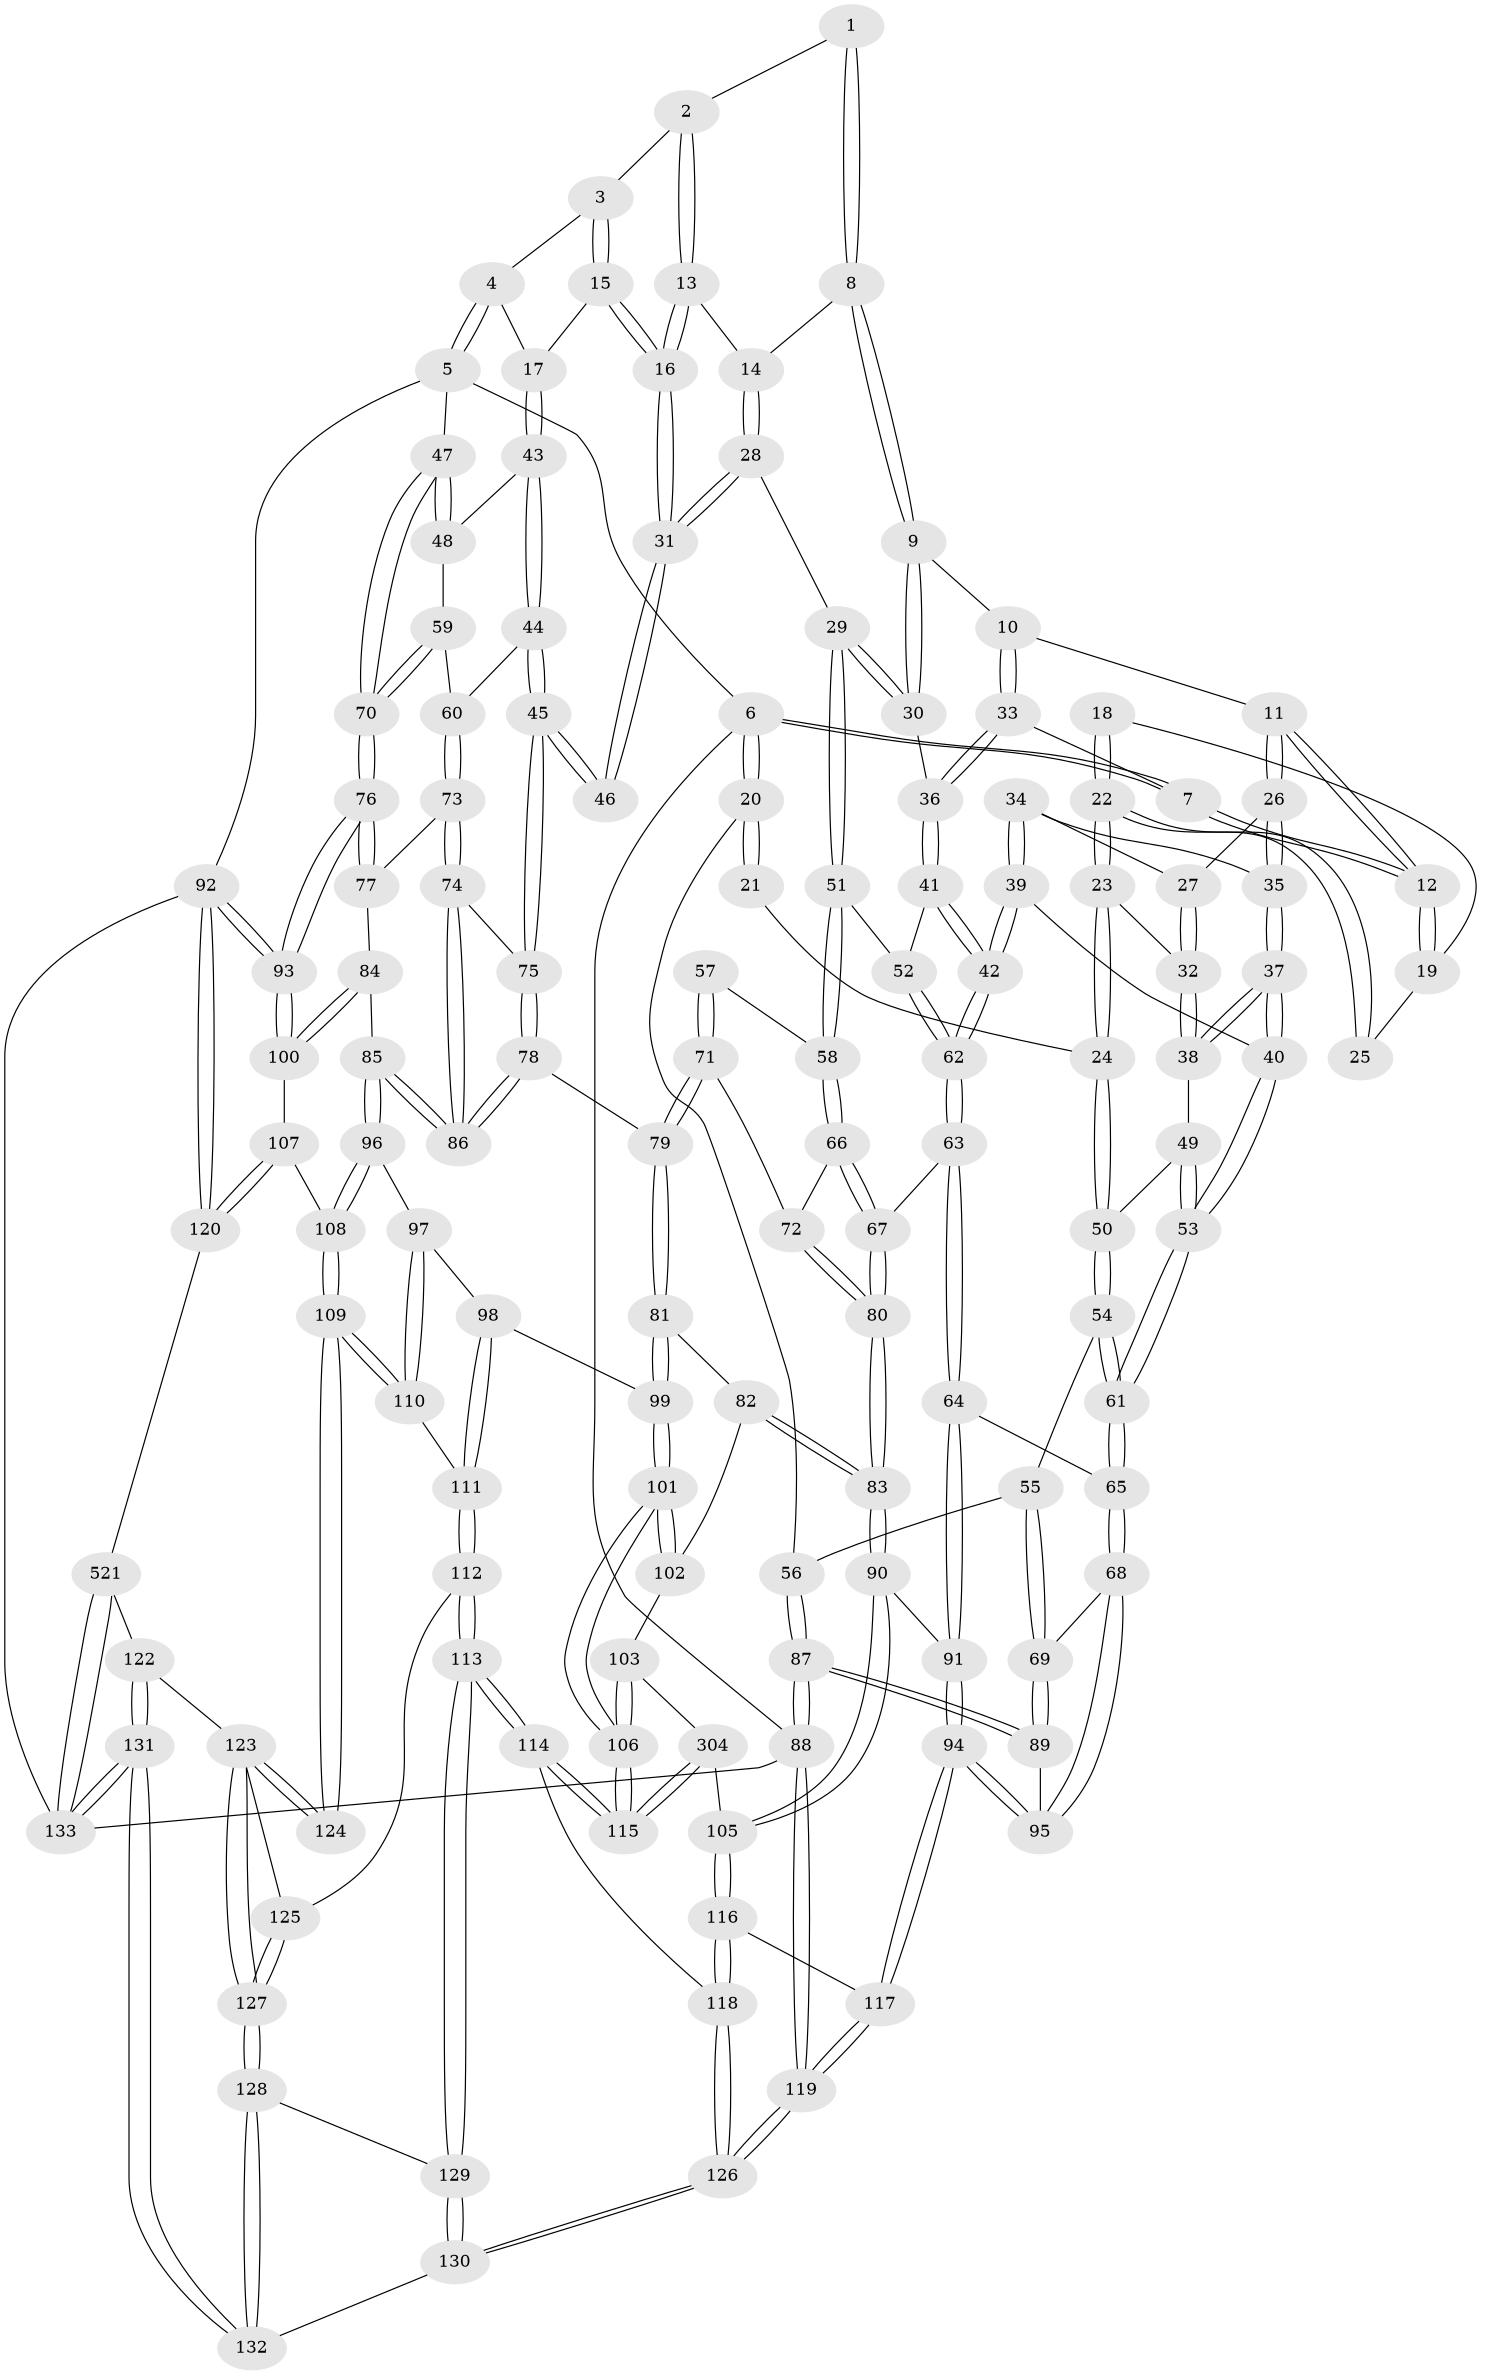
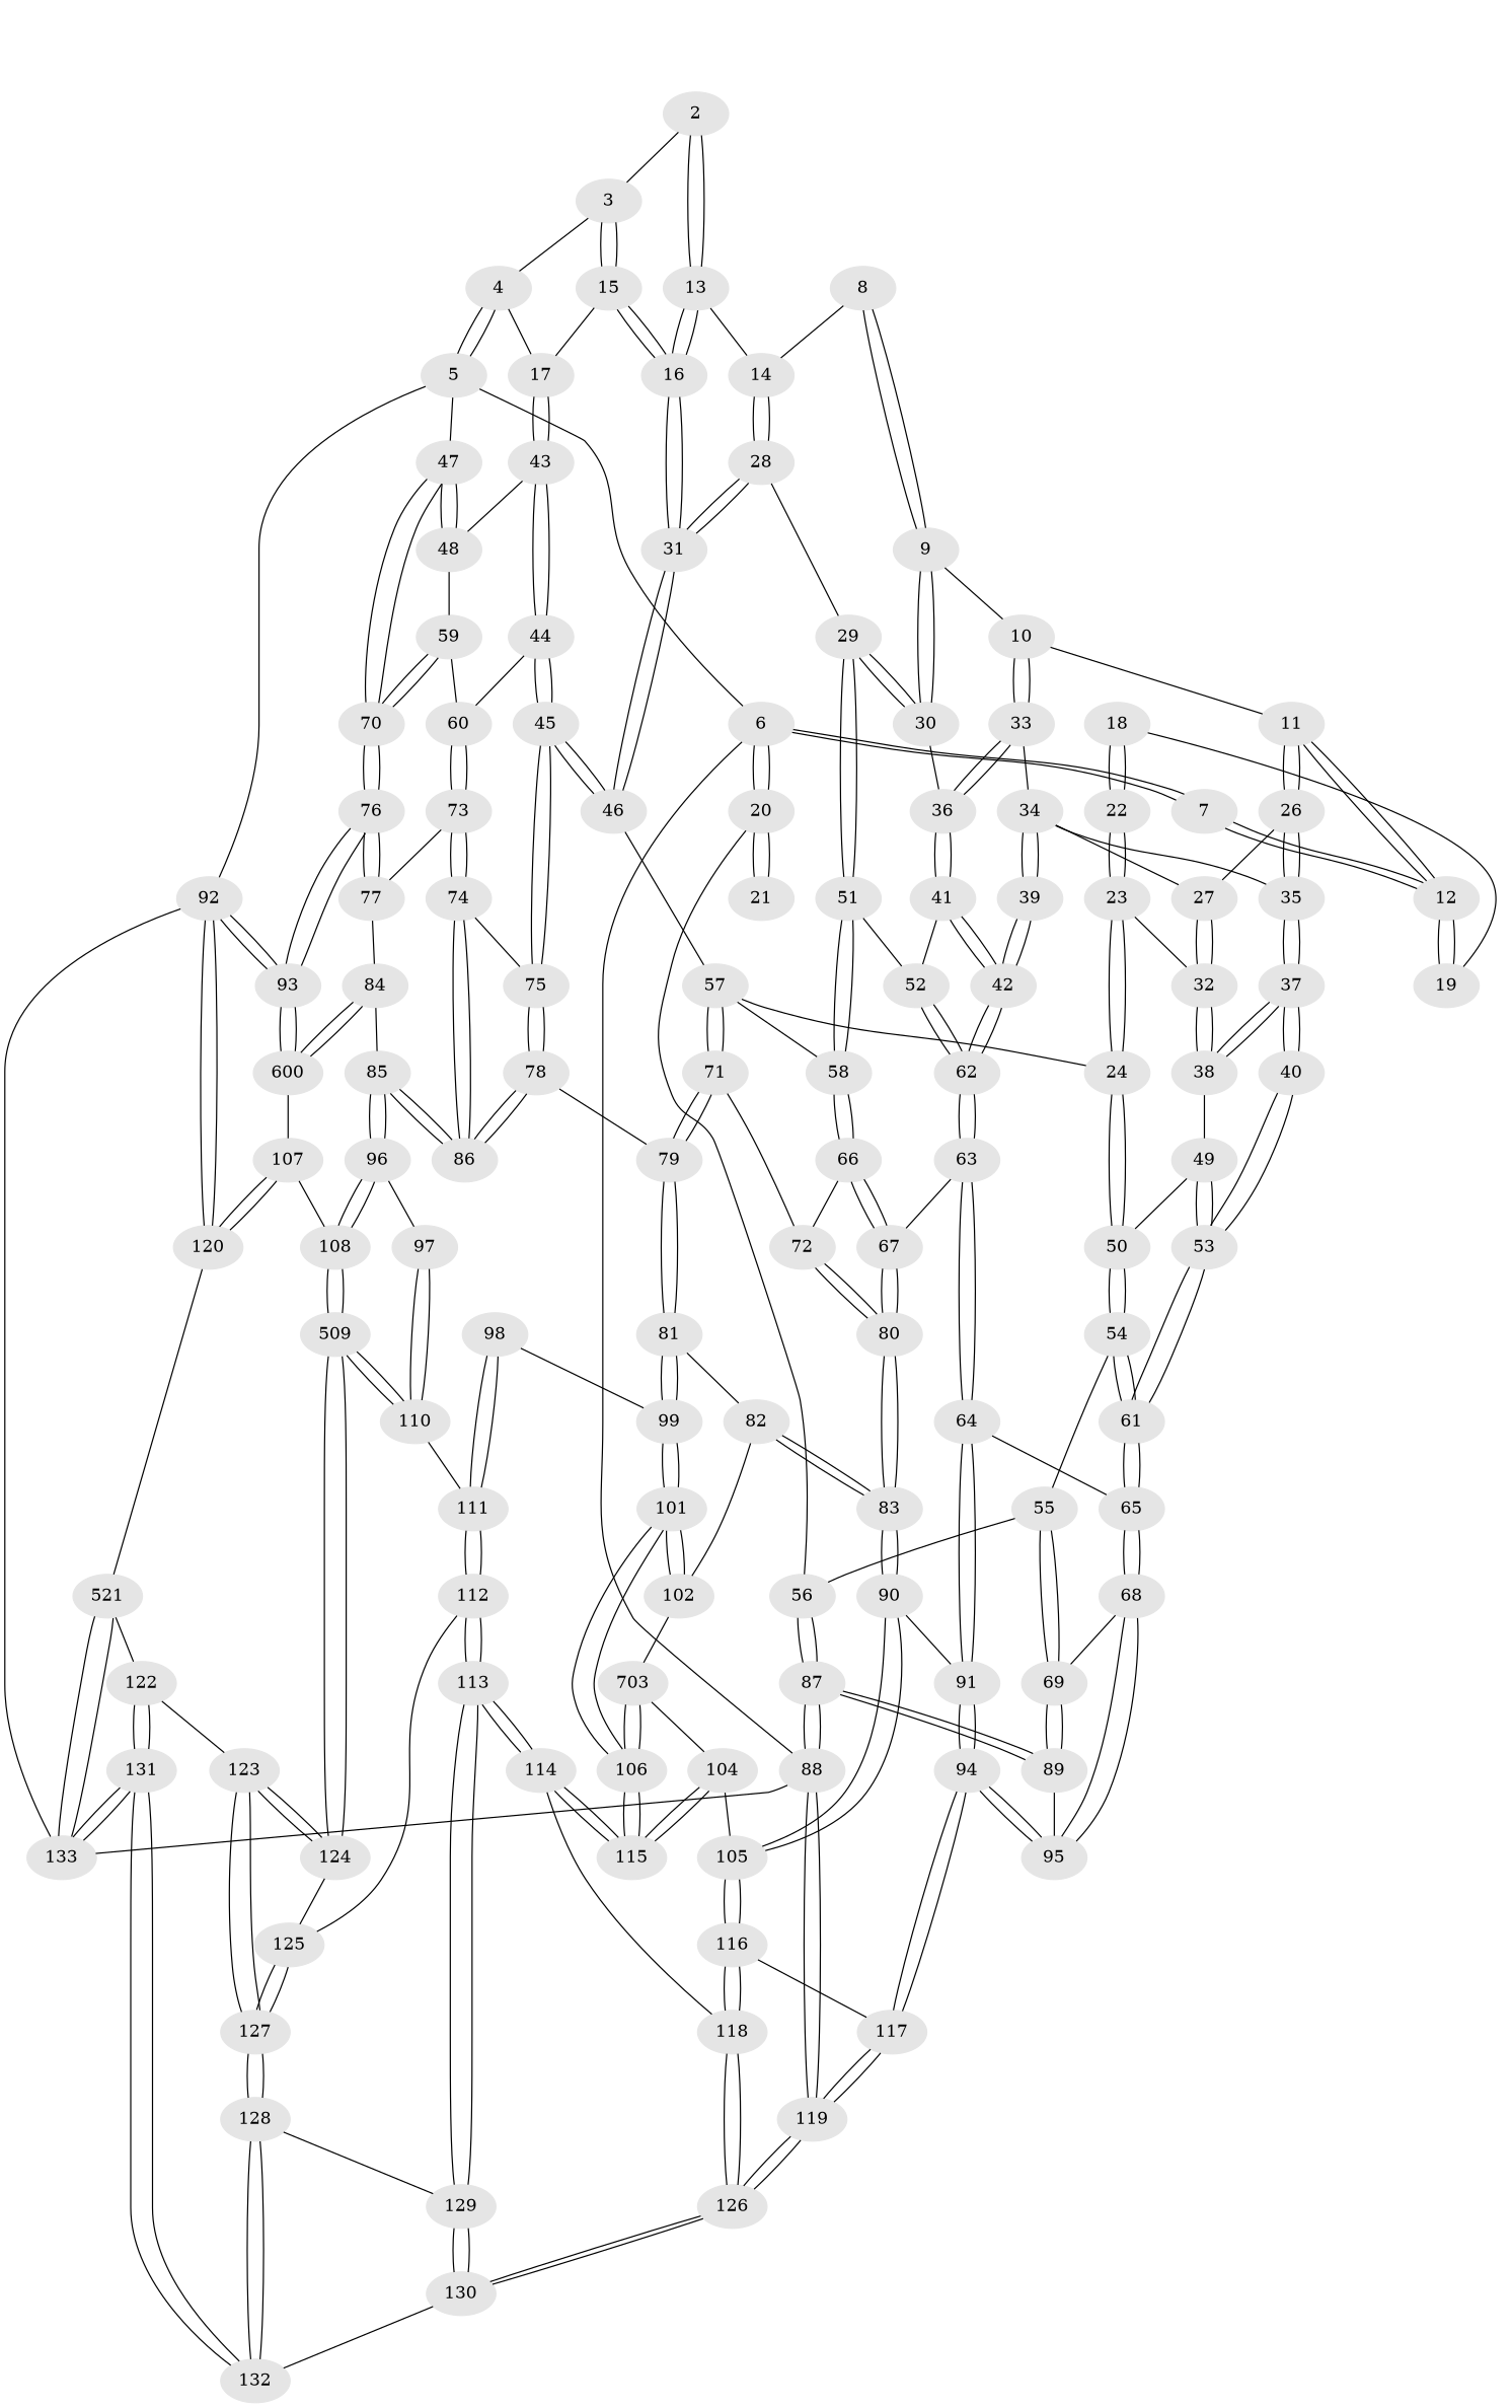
  graph {
    node [color=gray90 style=filled]
-   1
    2
    8
    3
    13
    9
    14
    4
    15
    16
    5
    17
    6
    47
    92
    43
    7
    20
    88
    48
    70
    93
    133
    120
    12
    21
    56
    119
    19
    10
    30
    28
    11
    33
    36
    26
    34
    27
    35
-   25
    31
    29
    46
    44
    18
    22
    23
    24
    87
    50
    32
    38
    54
    37
    51
    52
    58
    41
    57
    49
    39
    40
    42
    53
    62
    61
    63
    45
    60
    59
    75
    73
    78
    71
    76
    55
    66
    65
    69
    89
    72
    79
    67
    74
    77
    68
    64
    91
    80
    94
    95
    83
    81
    86
    84
-   100
+   100 [label=600]
    85
    82
    99
    90
    102
    101
-   103
+   103 [label=703]
    105
    96
    107
    97
    108
    126
    116
    117
    n112 [label=521]
    98
    110
-   109
+   109 [label=509]
    111
    112
    106
    115
-   104 [label=304]
+   104
    118
    124
    125
    113
    114
    129
    127
    130
    122
    123
    131
    132
    128
-   1 -- 2
-   1 -- 8
-   1 -- 8
    2 -- 3
    2 -- 13
    2 -- 13
    8 -- 9
    8 -- 9
    8 -- 14
    3 -- 4
    3 -- 15
    3 -- 15
    13 -- 14
    13 -- 16
    13 -- 16
    9 -- 10
    9 -- 30
    9 -- 30
    14 -- 28
    14 -- 28
    4 -- 5
    4 -- 5
    4 -- 17
    15 -- 16
    15 -- 16
    15 -- 17
    16 -- 31
    16 -- 31
    5 -- 6
    5 -- 47
    5 -- 92
    17 -- 43
    17 -- 43
    6 -- 7
    6 -- 7
    6 -- 20
    6 -- 20
    6 -- 88
    47 -- 48
    47 -- 48
    47 -- 70
    47 -- 70
    92 -- 93
    92 -- 93
    92 -- 133
    92 -- 120
    92 -- 120
    43 -- 48
    43 -- 44
    43 -- 44
    7 -- 12
    7 -- 12
    20 -- 21
    20 -- 21
    20 -- 56
    88 -- 133
    88 -- 119
    88 -- 119
    48 -- 59
    70 -- 76
    70 -- 76
    93 -- 100
    93 -- 100
    120 -- n112
    12 -- 19
    12 -- 19
-   21 -- 24
+   57 -- 24
    56 -- 87
    56 -- 87
    119 -- 126
    119 -- 126
-   19 -- 25
    10 -- 11
    10 -- 33
    10 -- 33
    30 -- 36
    28 -- 31
    28 -- 31
    28 -- 29
    11 -- 12
    11 -- 12
    11 -- 26
    11 -- 26
    33 -- 36
    33 -- 36
-   33 -- 7
+   33 -- 34
    36 -- 41
    36 -- 41
    26 -- 27
    26 -- 35
    26 -- 35
    34 -- 27
    34 -- 35
    34 -- 39
    34 -- 39
    27 -- 32
    27 -- 32
    35 -- 37
    35 -- 37
    31 -- 46
    31 -- 46
    29 -- 30
    29 -- 30
    29 -- 51
    29 -- 51
+   46 -- 57
    44 -- 45
    44 -- 45
    44 -- 60
    18 -- 19
    18 -- 22
    18 -- 22
-   22 -- 25
-   22 -- 25
    22 -- 23
    22 -- 23
    23 -- 24
    23 -- 24
    23 -- 32
    24 -- 50
    24 -- 50
    87 -- 88
    87 -- 88
    87 -- 89
    87 -- 89
    50 -- 54
    50 -- 54
    32 -- 38
    32 -- 38
    38 -- 49
    54 -- 61
    54 -- 61
    54 -- 55
    37 -- 38
    37 -- 38
    37 -- 40
    37 -- 40
    51 -- 52
    51 -- 58
    51 -- 58
    52 -- 62
    52 -- 62
    58 -- 66
    58 -- 66
    41 -- 52
    41 -- 42
    41 -- 42
    57 -- 58
    57 -- 71
    57 -- 71
    49 -- 50
    49 -- 53
    49 -- 53
-   39 -- 40
    39 -- 42
    39 -- 42
    40 -- 53
    40 -- 53
    42 -- 62
    42 -- 62
    53 -- 61
    53 -- 61
    62 -- 63
    62 -- 63
    61 -- 65
    61 -- 65
    63 -- 67
    63 -- 64
    63 -- 64
    45 -- 46
    45 -- 46
    45 -- 75
    45 -- 75
    60 -- 73
    60 -- 73
    59 -- 70
    59 -- 70
    59 -- 60
    75 -- 78
    75 -- 78
    73 -- 74
    73 -- 74
    73 -- 77
    78 -- 79
    78 -- 86
    78 -- 86
    71 -- 72
    71 -- 79
    71 -- 79
    76 -- 93
    76 -- 93
    76 -- 77
    76 -- 77
    55 -- 56
    55 -- 69
    55 -- 69
    66 -- 72
    66 -- 67
    66 -- 67
    65 -- 68
    65 -- 68
    69 -- 89
    69 -- 89
    89 -- 95
    72 -- 80
    72 -- 80
    79 -- 81
    79 -- 81
    67 -- 80
    67 -- 80
    74 -- 75
    74 -- 86
    74 -- 86
    77 -- 84
    68 -- 69
    68 -- 95
    68 -- 95
    64 -- 65
    64 -- 91
    64 -- 91
    91 -- 94
    91 -- 94
    80 -- 83
    80 -- 83
    94 -- 95
    94 -- 95
    94 -- 117
    94 -- 117
    83 -- 90
    83 -- 90
    81 -- 82
    81 -- 99
    81 -- 99
    84 -- 100
    84 -- 100
    84 -- 85
    100 -- 107
    85 -- 86
    85 -- 86
    85 -- 96
    85 -- 96
    82 -- 83
    82 -- 83
    82 -- 102
    99 -- 101
    99 -- 101
    90 -- 91
    90 -- 105
    90 -- 105
    102 -- 103
    101 -- 102
    101 -- 102
    101 -- 106
    101 -- 106
    103 -- 106
    103 -- 106
    103 -- 104
    105 -- 116
    105 -- 116
    96 -- 97
    96 -- 108
    96 -- 108
    107 -- 120
    107 -- 120
    107 -- 108
-   97 -- 98
    97 -- 110
    97 -- 110
    108 -- 109
    108 -- 109
    126 -- 130
    126 -- 130
    116 -- 117
    116 -- 118
    116 -- 118
    117 -- 119
    117 -- 119
    n112 -- 133
    n112 -- 133
    n112 -- 122
    98 -- 99
    98 -- 111
    98 -- 111
    110 -- 111
    109 -- 110
    109 -- 110
    109 -- 124
    109 -- 124
    111 -- 112
    111 -- 112
    112 -- 125
    112 -- 113
    112 -- 113
    106 -- 115
    106 -- 115
    104 -- 105
    104 -- 115
    104 -- 115
    118 -- 126
    118 -- 126
-   123 -- 125
+   124 -- 125
    125 -- 127
    125 -- 127
    113 -- 114
    113 -- 114
    113 -- 129
    113 -- 129
    114 -- 115
    114 -- 115
    114 -- 118
    129 -- 130
    129 -- 130
    127 -- 128
    127 -- 128
    130 -- 132
    122 -- 123
    122 -- 131
    122 -- 131
    123 -- 124
    123 -- 124
    123 -- 127
    123 -- 127
    131 -- 133
    131 -- 133
    131 -- 132
    131 -- 132
    128 -- 129
    128 -- 132
    128 -- 132
  }
